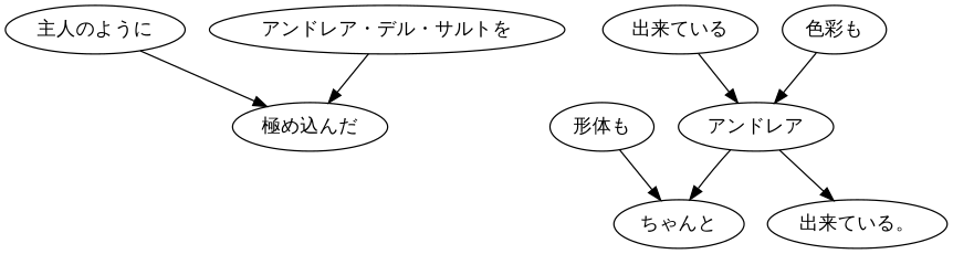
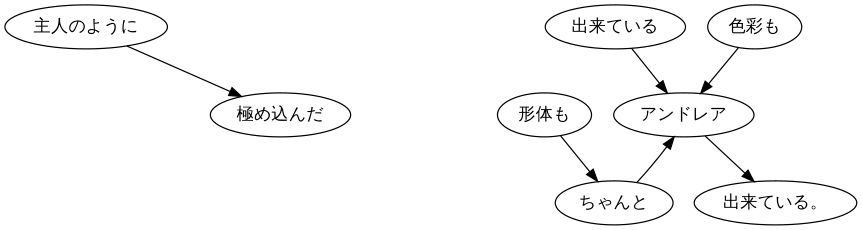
  digraph {
    n1 [label="主人のように"]
    n2 [label="極め込んだ"]
-   n3 [label="アンドレア・デル・サルトを"]
    n4 [label="出来ている。"]
    n5 [label="出来ている"]
    n6 [label="アンドレア"]
    n7 [label="形体も"]
    n8 [label="ちゃんと"]
    n9 [label="色彩も"]
    n1 -> n2
-   n3 -> n2
    n5 -> n6
    n6 -> n4
    n7 -> n8
-   n6 -> n8
+   n8 -> n6
    n9 -> n6
  }
